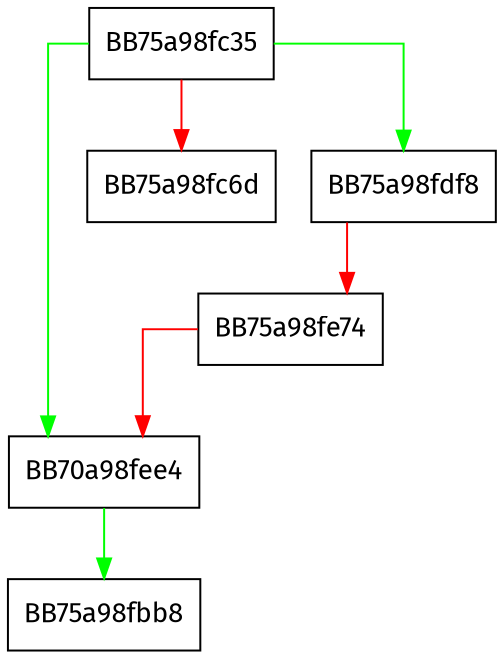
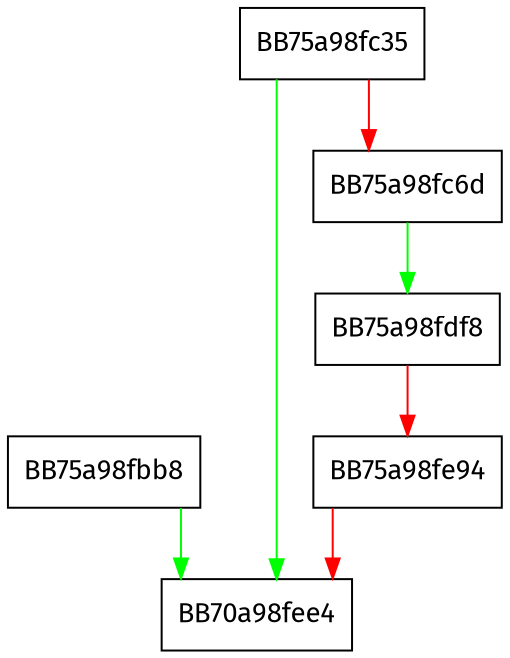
  digraph {
    fontname="Fira Sans"
    splines=ortho
    node [fontname="Fira Sans" shape=box]
    edge [color=green fontname="Fira Sans"]
    n1 [label=BB70a98fee4]
    BB75a98fbb8
    BB75a98fc35
    BB75a98fc6d
    BB75a98fdf8
-   BB75a98fe74
-   n1 -> BB75a98fbb8
+   BB75a98fe74 [label=BB75a98fe94]
+   BB75a98fbb8 -> n1
    BB75a98fc35 -> n1
    BB75a98fc35 -> BB75a98fc6d [color=red]
-   BB75a98fc35 -> BB75a98fdf8
+   BB75a98fc6d -> BB75a98fdf8
    BB75a98fdf8 -> BB75a98fe74 [color=red]
    BB75a98fe74 -> n1 [color=red]
  }
